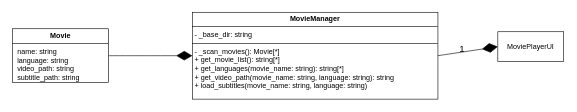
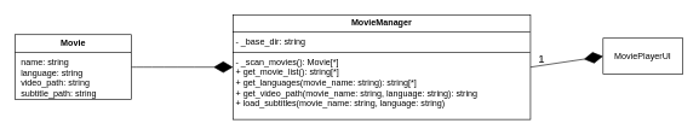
  <mxCell id="0" />
  <mxCell id="1" parent="0" />
  <mxCell id="2" value="&lt;p style=&quot;margin:0px;margin-top:4px;text-align:center;&quot;&gt;&lt;b&gt;MovieManager&lt;/b&gt;&lt;/p&gt;&lt;hr size=&quot;1&quot; style=&quot;border-style:solid;&quot;&gt;&lt;p style=&quot;margin:0px;margin-left:4px;&quot;&gt;- _base_dir: string&lt;/p&gt;&lt;hr size=&quot;1&quot; style=&quot;border-style:solid;&quot;&gt;&lt;p style=&quot;margin:0px;margin-left:4px;&quot;&gt;- _scan_movies(): Movie[*]&lt;/p&gt;&lt;p style=&quot;margin:0px;margin-left:4px;&quot;&gt;+&amp;nbsp;get_movie_list(): string[*]&lt;/p&gt;&lt;p style=&quot;margin:0px;margin-left:4px;&quot;&gt;+ get_languages(movie_name: string): string[*]&lt;/p&gt;&lt;p style=&quot;margin:0px;margin-left:4px;&quot;&gt;+ get_video_path(movie_name: string, language: string): string&lt;/p&gt;&lt;p style=&quot;margin:0px;margin-left:4px;&quot;&gt;+ load_subtitles(movie_name: string, language: string)&lt;/p&gt;" style="verticalAlign=top;align=left;overflow=fill;html=1;whiteSpace=wrap;" parent="1" vertex="1"><mxGeometry x="320" y="20" width="410" height="145" as="geometry" /></mxCell>
  <mxCell id="3" value="MoviePlayerUI" style="html=1;whiteSpace=wrap;" parent="1" vertex="1"><mxGeometry x="830" y="52.5" width="110" height="50" as="geometry" /></mxCell>
  <mxCell id="4" value="" style="endArrow=diamondThin;endFill=1;endSize=24;html=1;rounded=0;exitX=1;exitY=0.5;exitDx=0;exitDy=0;entryX=0;entryY=0.5;entryDx=0;entryDy=0;" parent="1" source="2" target="3" edge="1"><mxGeometry width="160" relative="1" as="geometry"><mxPoint x="610" y="325" as="sourcePoint" /><mxPoint x="750" y="140" as="targetPoint" /></mxGeometry></mxCell>
- <mxCell id="5" value="1" style="text;html=1;align=center;verticalAlign=middle;resizable=0;points=[];autosize=1;strokeColor=none;fillColor=none;fontSize=16;" parent="1" vertex="1"><mxGeometry x="755" y="66" width="30" height="30" as="geometry" /></mxCell>
+ <mxCell id="5" value="1" style="text;html=1;align=center;verticalAlign=middle;resizable=0;points=[];autosize=1;strokeColor=none;fillColor=none;fontSize=16;" parent="1" vertex="1"><mxGeometry x="730" y="66" width="30" height="30" as="geometry" /></mxCell>
  <mxCell id="6" value="&lt;p style=&quot;margin: 4px 0px 0px; text-align: center;&quot;&gt;&lt;b style=&quot;&quot;&gt;Movie&lt;/b&gt;&lt;/p&gt;&lt;hr size=&quot;1&quot; style=&quot;border-style:solid;&quot;&gt;&lt;p style=&quot;margin:0px;margin-left:8px;&quot;&gt;name: string&lt;br&gt;language: string&lt;br&gt;video_path:&amp;nbsp;&lt;span style=&quot;background-color: transparent; color: light-dark(rgb(0, 0, 0), rgb(255, 255, 255));&quot;&gt;string&lt;/span&gt;&lt;/p&gt;&lt;p style=&quot;margin:0px;margin-left:8px;&quot;&gt;subtitle_path: string&lt;/p&gt;" style="verticalAlign=top;align=left;overflow=fill;html=1;whiteSpace=wrap;" parent="1" vertex="1"><mxGeometry x="20" y="47.5" width="160" height="90" as="geometry" /></mxCell>
  <mxCell id="7" value="" style="endArrow=diamondThin;endFill=1;endSize=24;html=1;rounded=0;fontSize=12;curved=1;exitX=1;exitY=0.5;exitDx=0;exitDy=0;entryX=0;entryY=0.5;entryDx=0;entryDy=0;" parent="1" source="6" target="2" edge="1"><mxGeometry width="160" relative="1" as="geometry"><mxPoint x="210" y="125" as="sourcePoint" /><mxPoint x="300" y="-35" as="targetPoint" /></mxGeometry></mxCell>
